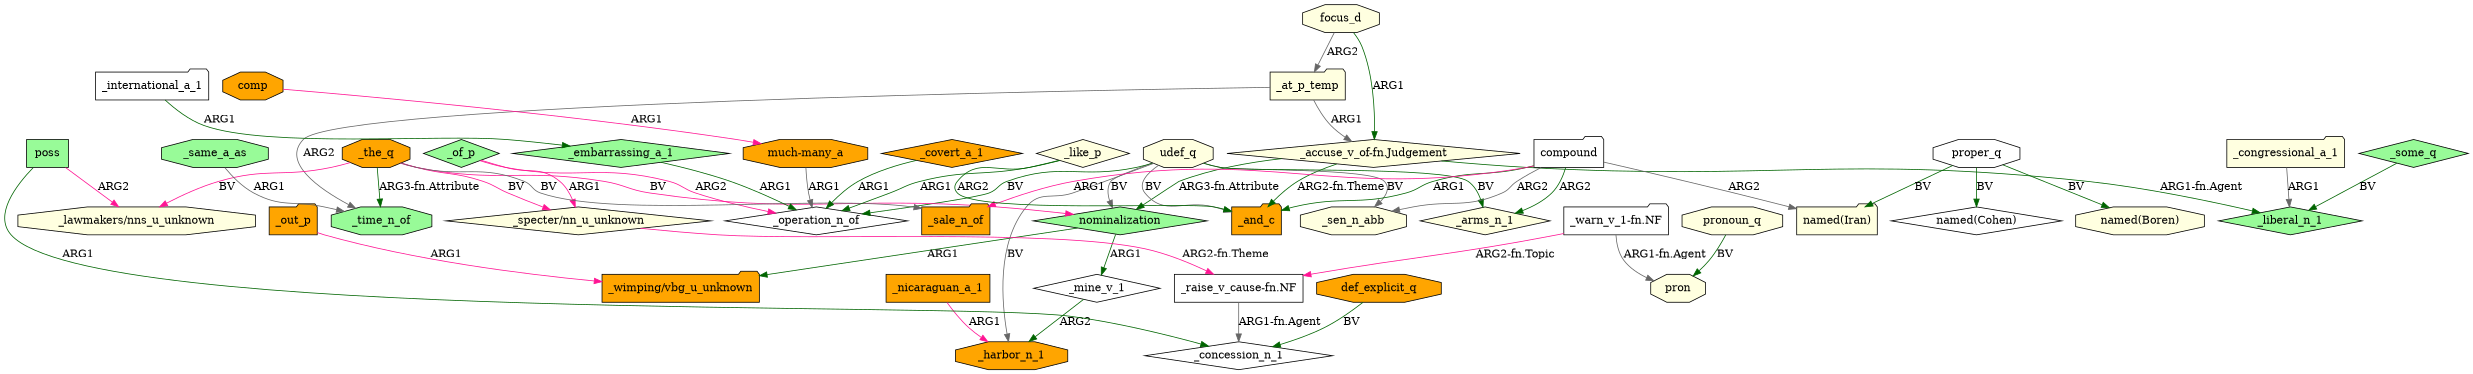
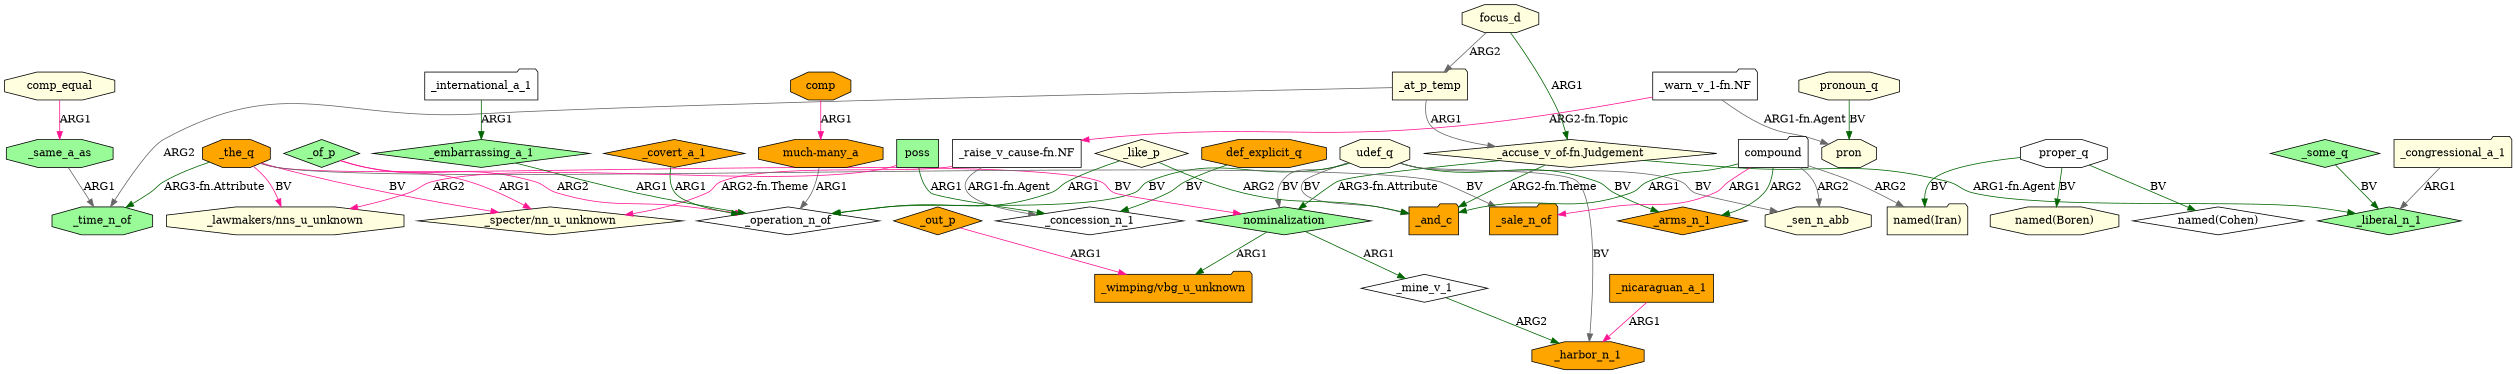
  digraph {
    node [fillcolor=lightyellow shape=octagon style=filled]
    edge [color=darkgreen]
    _at_p_temp [shape=folder]
    focus_d
    "_accuse_v_of-fn.Judgement" [shape=diamond]
    _time_n_of [fillcolor=palegreen]
    _and_c [fillcolor=orange shape=folder]
    nominalization [fillcolor=palegreen shape=diamond]
    _liberal_n_1 [fillcolor=palegreen shape=diamond]
    _of_p [fillcolor=palegreen shape=diamond]
    "_specter/nn_u_unknown" [shape=diamond]
    _operation_n_of [fillcolor=white shape=diamond]
    _mine_v_1 [fillcolor=white shape=diamond]
    "_wimping/vbg_u_unknown" [fillcolor=orange shape=folder]
    "_warn_v_1-fn.NF" [fillcolor=white shape=folder]
    pron
    "_raise_v_cause-fn.NF" [fillcolor=white shape=box]
    _concession_n_1 [fillcolor=white shape=diamond]
    udef_q
    _sen_n_abb
-   _arms_n_1 [shape=diamond]
+   _arms_n_1 [fillcolor=orange shape=diamond]
    _harbor_n_1 [fillcolor=orange]
    def_explicit_q [fillcolor=orange]
    _the_q [fillcolor=orange]
    "_lawmakers/nns_u_unknown"
    _sale_n_of [fillcolor=orange shape=folder]
-   _out_p [fillcolor=orange shape=folder]
+   _out_p [fillcolor=orange shape=diamond]
    _international_a_1 [fillcolor=white shape=folder]
    _embarrassing_a_1 [fillcolor=palegreen shape=diamond]
    _covert_a_1 [fillcolor=orange shape=diamond]
    compound [fillcolor=white shape=folder]
    "named(Iran)" [shape=folder]
    "much-many_a" [fillcolor=orange]
    _nicaraguan_a_1 [fillcolor=orange shape=box]
    _some_q [fillcolor=palegreen shape=diamond]
    poss [fillcolor=palegreen shape=box]
    pronoun_q
    proper_q [fillcolor=white]
    "named(Cohen)" [fillcolor=white shape=diamond]
    "named(Boren)"
    _same_a_as [fillcolor=palegreen]
+   comp_equal
    comp [fillcolor=orange]
    _like_p [shape=diamond]
    _congressional_a_1 [shape=folder]
    _at_p_temp -> "_accuse_v_of-fn.Judgement" [color=gray40 label=ARG1]
    _at_p_temp -> _time_n_of [color=gray40 label=ARG2]
    focus_d -> _at_p_temp [color=gray40 label=ARG2]
    focus_d -> "_accuse_v_of-fn.Judgement" [label=ARG1]
    "_accuse_v_of-fn.Judgement" -> _and_c [label="ARG2-fn.Theme"]
    "_accuse_v_of-fn.Judgement" -> nominalization [label="ARG3-fn.Attribute"]
    "_accuse_v_of-fn.Judgement" -> _liberal_n_1 [label="ARG1-fn.Agent"]
    nominalization -> _mine_v_1 [label=ARG1]
    nominalization -> "_wimping/vbg_u_unknown" [label=ARG1]
    _of_p -> "_specter/nn_u_unknown" [color=deeppink label=ARG1]
    _of_p -> _operation_n_of [color=deeppink label=ARG2]
    _mine_v_1 -> _harbor_n_1 [label=ARG2]
    "_warn_v_1-fn.NF" -> pron [color=gray40 label="ARG1-fn.Agent"]
    "_warn_v_1-fn.NF" -> "_raise_v_cause-fn.NF" [color=deeppink label="ARG2-fn.Topic"]
-   "_specter/nn_u_unknown" -> "_raise_v_cause-fn.NF" [color=deeppink label="ARG2-fn.Theme"]
+   "_raise_v_cause-fn.NF" -> "_specter/nn_u_unknown" [color=deeppink label="ARG2-fn.Theme"]
    "_raise_v_cause-fn.NF" -> _concession_n_1 [color=gray40 label="ARG1-fn.Agent"]
    udef_q -> _and_c [color=gray40 label=BV]
    udef_q -> nominalization [color=gray40 label=BV]
    udef_q -> _operation_n_of [label=BV]
    udef_q -> _sen_n_abb [color=gray40 label=BV]
    udef_q -> _arms_n_1 [label=BV]
    udef_q -> _harbor_n_1 [color=gray40 label=BV]
    def_explicit_q -> _concession_n_1 [label=BV]
    _the_q -> _time_n_of [label="ARG3-fn.Attribute"]
    _the_q -> nominalization [color=deeppink label=BV]
    _the_q -> "_specter/nn_u_unknown" [color=deeppink label=BV]
    _the_q -> "_lawmakers/nns_u_unknown" [color=deeppink label=BV]
    _the_q -> _sale_n_of [color=gray40 label=BV]
    _out_p -> "_wimping/vbg_u_unknown" [color=deeppink label=ARG1]
    _international_a_1 -> _embarrassing_a_1 [label=ARG1]
    _embarrassing_a_1 -> _operation_n_of [label=ARG1]
    _covert_a_1 -> _operation_n_of [label=ARG1]
    compound -> _and_c [label=ARG1]
    compound -> _sen_n_abb [color=gray40 label=ARG2]
    compound -> _arms_n_1 [label=ARG2]
    compound -> _sale_n_of [color=deeppink label=ARG1]
    compound -> "named(Iran)" [color=gray40 label=ARG2]
    "much-many_a" -> _operation_n_of [color=gray40 label=ARG1]
    _nicaraguan_a_1 -> _harbor_n_1 [color=deeppink label=ARG1]
    _some_q -> _liberal_n_1 [label=BV]
    poss -> _concession_n_1 [label=ARG1]
    poss -> "_lawmakers/nns_u_unknown" [color=deeppink label=ARG2]
    pronoun_q -> pron [label=BV]
    proper_q -> "named(Iran)" [label=BV]
    proper_q -> "named(Cohen)" [label=BV]
    proper_q -> "named(Boren)" [label=BV]
    _same_a_as -> _time_n_of [color=gray40 label=ARG1]
+   comp_equal -> _same_a_as [color=deeppink label=ARG1]
    comp -> "much-many_a" [color=deeppink label=ARG1]
    _like_p -> _and_c [label=ARG2]
    _like_p -> _operation_n_of [label=ARG1]
    _congressional_a_1 -> _liberal_n_1 [color=gray40 label=ARG1]
  }
